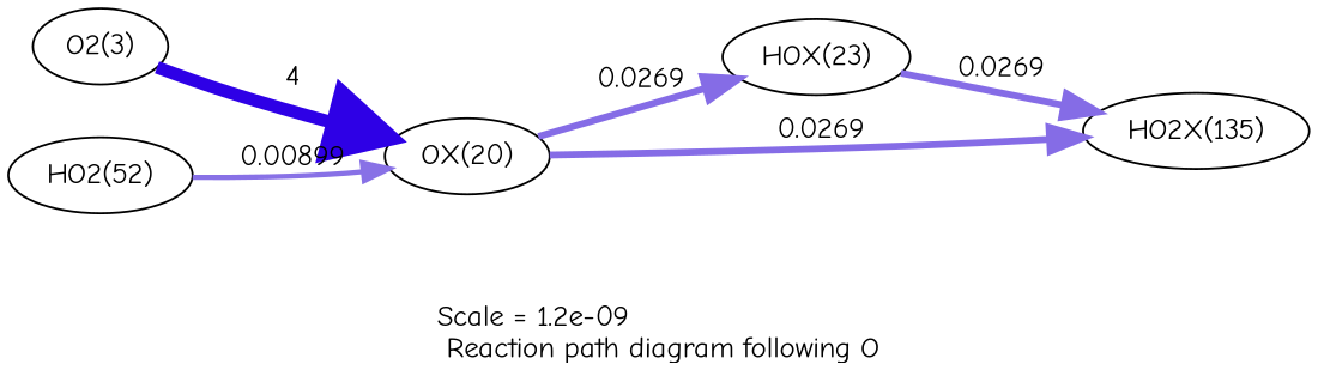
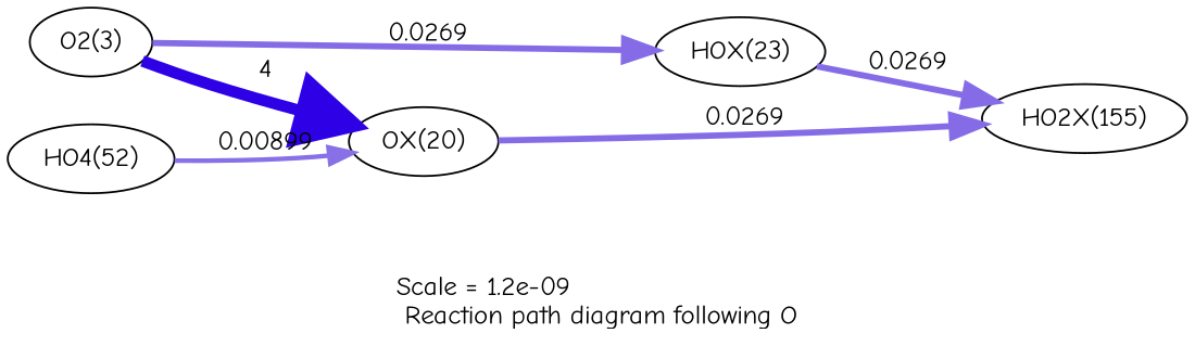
  digraph {
    fontname="Comic Neue"
    label="Scale = 1.2e-09\l Reaction path diagram following O"
    rankdir=LR
    node [fontname="Comic Neue"]
    edge [arrowsize=1.63 color="0.7, 0.527, 0.9" fontname="Comic Neue" penwidth=3.27]
    n1 [label="O2(3)"]
    n2 [label="OX(20)"]
    n3 [label="HOX(23)"]
-   n4 [label="HO2X(135)"]
-   n5 [label="HO2(52)"]
+   n4 [label="HO2X(155)"]
+   n5 [label="HO4(52)"]
    n1 -> n2 [arrowsize=3 color="0.7, 1.5, 0.9" label=" 4" penwidth=6]
-   n2 -> n3 [label=" 0.0269"]
+   n1 -> n3 [label=" 0.0269"]
    n2 -> n4 [label=" 0.0269"]
    n3 -> n4 [label=" 0.0269"]
    n5 -> n2 [arrowsize=1.22 color="0.7, 0.509, 0.9" label=" 0.00899" penwidth=2.44]
  }
